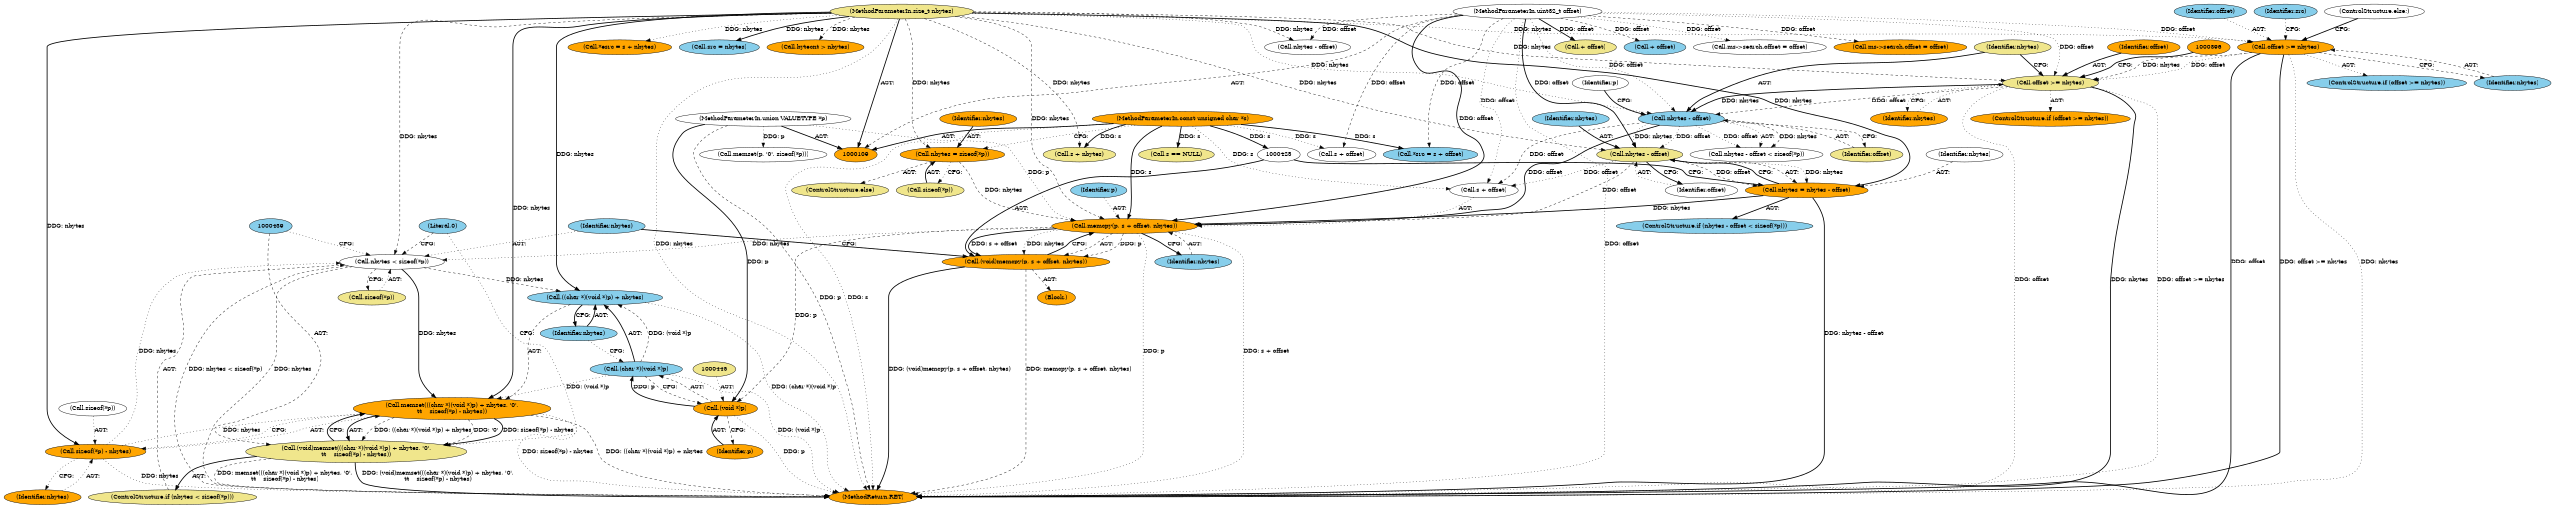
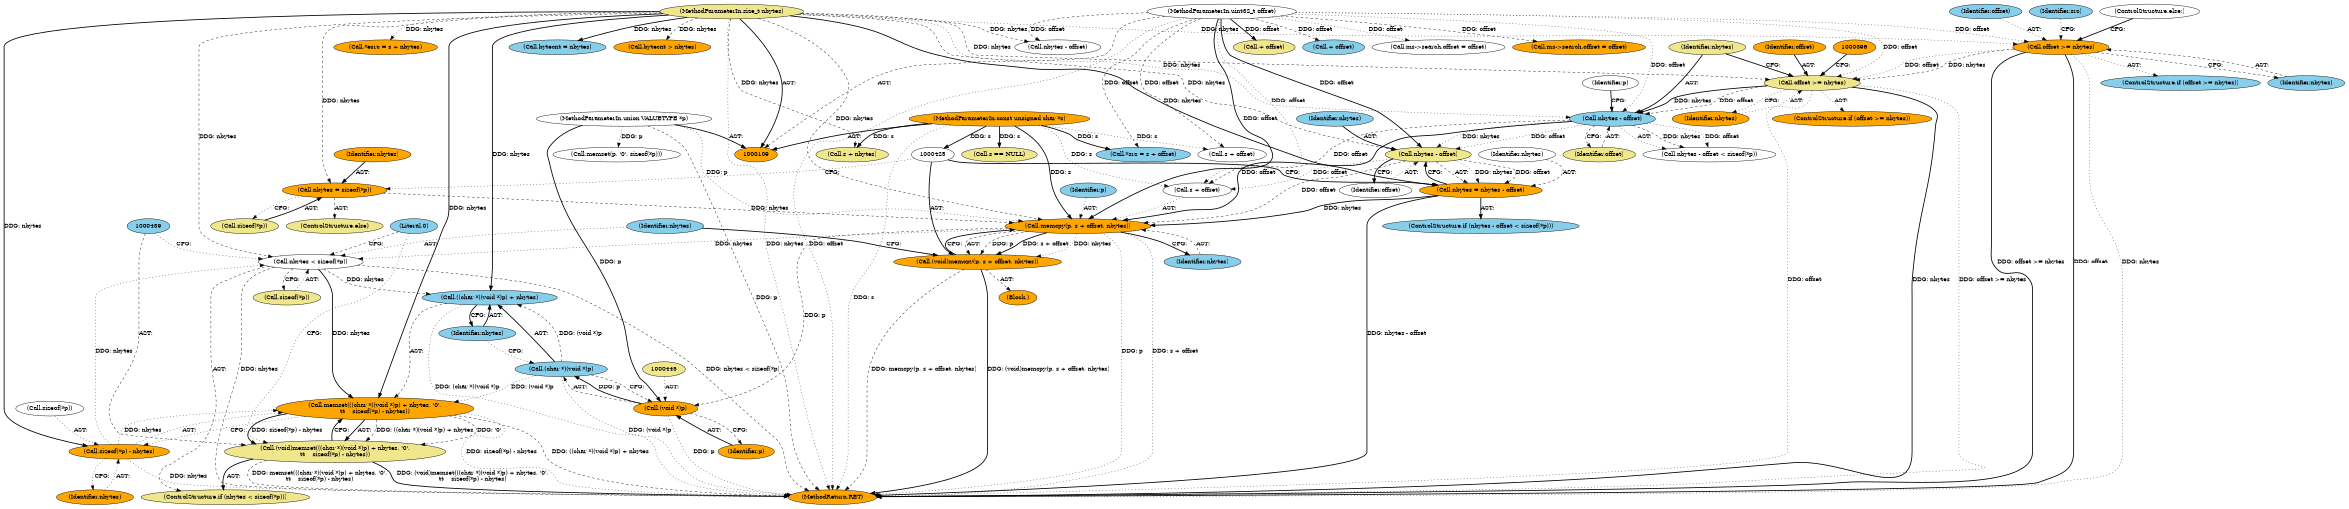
  digraph {
    node [fillcolor=orange style=filled]
    edge [style=dotted]
    n1 [label="(Call,memcpy(p, s + offset, nbytes))"]
    n2 [label="(Call,(void)memcpy(p, s + offset, nbytes))"]
    n3 [fillcolor=white label="(Call,nbytes < sizeof(*p))"]
    n4 [label="(Call,(void *)p)"]
    n5 [label="(MethodReturn,RET)"]
    n6 [fillcolor=skyblue label="(Identifier,nbytes)"]
    n7 [label="(Block,)"]
    n8 [label="(Call,memset(((char *)(void *)p) + nbytes, '\0',\n\t\t    sizeof(*p) - nbytes))"]
    n9 [fillcolor=skyblue label="(Call,((char *)(void *)p) + nbytes)"]
    n10 [fillcolor=khaki label="(ControlStructure,if (nbytes < sizeof(*p)))"]
    n11 [fillcolor=khaki label="(Call,sizeof(*p))"]
    n12 [fillcolor=skyblue label="(Call,(char *)(void *)p)"]
    n13 [label="(Identifier,p)"]
    n14 [fillcolor=white label="(MethodParameterIn,union VALUETYPE *p)"]
    n15 [fillcolor=white label="(Call,memset(p, '\0', sizeof(*p)))"]
    1000109
    n17 [label="(MethodParameterIn,const unsigned char *s)"]
    n18 [fillcolor=khaki label="(Call,s == NULL)"]
    n19 [fillcolor=skyblue label="(Call,*src = s + offset)"]
    n20 [fillcolor=white label="(Call,s + offset)"]
    n21 [fillcolor=white label="(Call,s + offset)"]
    n22 [fillcolor=khaki label="(Call,s + nbytes)"]
    1000425 [fillcolor=white]
    n24 [label="(Call,*esrc = s + nbytes)"]
    n25 [fillcolor=skyblue label="(Call,nbytes - offset)"]
    n26 [fillcolor=khaki label="(Call,nbytes - offset)"]
    n27 [fillcolor=khaki label="(Identifier,offset)"]
    n28 [fillcolor=white label="(Call,nbytes - offset < sizeof(*p))"]
    n29 [label="(Call,nbytes = nbytes - offset)"]
    n30 [fillcolor=white label="(Identifier,offset)"]
    n31 [fillcolor=khaki label="(Call,offset >= nbytes)"]
    n32 [label="(ControlStructure,if (offset >= nbytes))"]
    n33 [label="(Identifier,nbytes)"]
    n34 [label="(Call,offset >= nbytes)"]
    n35 [fillcolor=skyblue label="(ControlStructure,if (offset >= nbytes))"]
    n36 [fillcolor=skyblue label="(Identifier,nbytes)"]
    n37 [fillcolor=white label="(MethodParameterIn,uint32_t offset)"]
    n38 [fillcolor=khaki label="(Call,+ offset)"]
    n39 [fillcolor=skyblue label="(Call,+ offset)"]
    n40 [fillcolor=white label="(Call,ms->search.offset = offset)"]
    n41 [label="(Call,ms->search.offset = offset)"]
    n42 [fillcolor=white label="(Call,nbytes - offset)"]
    n43 [fillcolor=khaki label="(MethodParameterIn,size_t nbytes)"]
    n44 [label="(Call,nbytes = sizeof(*p))"]
    n45 [label="(Call,sizeof(*p) - nbytes)"]
-   n46 [fillcolor=skyblue label="(Call,src = nbytes)"]
+   n46 [fillcolor=skyblue label="(Call,bytecnt = nbytes)"]
    n47 [label="(Call,bytecnt > nbytes)"]
    n48 [fillcolor=khaki label="(Call,sizeof(*p))"]
    n49 [fillcolor=khaki label="(ControlStructure,else)"]
    n50 [fillcolor=skyblue label="(ControlStructure,if (nbytes - offset < sizeof(*p)))"]
    n51 [fillcolor=khaki label="(Call,(void)memset(((char *)(void *)p) + nbytes, '\0',\n\t\t    sizeof(*p) - nbytes))"]
    n52 [fillcolor=skyblue label="(Identifier,nbytes)"]
    n53 [label="(Identifier,nbytes)"]
    n54 [fillcolor=skyblue label="(Identifier,nbytes)"]
    n55 [fillcolor=skyblue label="(Identifier,src)"]
    n56 [fillcolor=white label="(Identifier,nbytes)"]
    n57 [fillcolor=white label="(Call,sizeof(*p))"]
    n58 [fillcolor=skyblue label="(Identifier,nbytes)"]
    n59 [fillcolor=white label="(ControlStructure,else;)"]
    n60 [fillcolor=skyblue label="(Identifier,offset)"]
    n61 [fillcolor=skyblue label="(Identifier,p)"]
    n62 [fillcolor=khaki label="(Identifier,nbytes)"]
    n63 [fillcolor=white label="(Identifier,p)"]
    n64 [label="(Identifier,offset)"]
    n65 [fillcolor=skyblue label="(Literal,0)"]
    n66 [label="(Identifier,nbytes)"]
    1000396
    1000439 [fillcolor=skyblue]
    1000445 [fillcolor=khaki]
    n1 -> n2 [label="AST: " style=dashed]
    n1 -> n2 [label="DDG: p" style=dashed]
    n1 -> n2 [label="DDG: s + offset" style=bold]
    n1 -> n2 [label="DDG: nbytes"]
    n1 -> n3 [label="DDG: nbytes"]
    n1 -> n4 [label="DDG: p" style=dashed]
    n1 -> n5 [label="DDG: p"]
    n1 -> n5 [label="DDG: s + offset"]
    n1 -> n6 [label="CFG: " style=bold]
    n2 -> n1 [label="CFG: " style=bold]
    n2 -> n5 [label="DDG: memcpy(p, s + offset, nbytes)" style=dashed]
    n2 -> n5 [label="DDG: (void)memcpy(p, s + offset, nbytes)" style=bold]
    n2 -> n7 [label="AST: " style=dashed]
    n3 -> n5 [label="DDG: nbytes" style=dashed]
    n3 -> n5 [label="DDG: nbytes < sizeof(*p)" style=dashed]
    n3 -> n8 [label="DDG: nbytes" style=bold]
    n3 -> n9 [label="DDG: nbytes" style=dashed]
-   n10 -> n3 [label="AST: " style=dashed]
+   n3 -> n10 [label="AST: " style=dashed]
    n3 -> n11 [label="CFG: " style=dashed]
    n4 -> n5 [label="DDG: p"]
    n4 -> n12 [label="AST: " style=dashed]
    n4 -> n12 [label="DDG: p" style=bold]
    n4 -> n13 [label="CFG: " style=dashed]
    n6 -> n1 [label="AST: " style=dashed]
    n8 -> n5 [label="DDG: sizeof(*p) - nbytes"]
    n8 -> n5 [label="DDG: ((char *)(void *)p) + nbytes" style=dashed]
    n8 -> n45 [label="CFG: "]
    n8 -> n51 [label="AST: " style=bold]
    n8 -> n51 [label="DDG: ((char *)(void *)p) + nbytes" style=dashed]
    n8 -> n51 [label="DDG: '\0'" style=dashed]
    n8 -> n51 [label="DDG: sizeof(*p) - nbytes" style=bold]
    n9 -> n5 [label="DDG: (char *)(void *)p"]
    n9 -> n8 [label="AST: " style=dashed]
    n9 -> n52 [label="CFG: " style=bold]
    n11 -> n3 [label="AST: "]
    n12 -> n4 [label="CFG: " style=dashed]
    n12 -> n5 [label="DDG: (void *)p"]
    n12 -> n8 [label="DDG: (void *)p"]
    n12 -> n9 [label="AST: " style=bold]
    n12 -> n9 [label="DDG: (void *)p" style=dashed]
    n13 -> n4 [label="AST: " style=bold]
    n14 -> n1 [label="DDG: p"]
    n14 -> n4 [label="DDG: p" style=bold]
    n14 -> n5 [label="DDG: p" style=dashed]
    n14 -> n15 [label="DDG: p"]
    n14 -> 1000109 [label="AST: " style=bold]
    n17 -> n1 [label="DDG: s" style=bold]
    n17 -> n5 [label="DDG: s"]
    n17 -> 1000109 [label="AST: " style=bold]
    n17 -> n18 [label="DDG: s" style=bold]
    n17 -> n19 [label="DDG: s" style=bold]
    n17 -> n20 [label="DDG: s"]
    n17 -> n21 [label="DDG: s"]
    n17 -> n22 [label="DDG: s" style=bold]
    n17 -> 1000425 [label="DDG: s" style=bold]
    n20 -> n1 [label="AST: "]
    1000425 -> n2 [label="AST: " style=bold]
    1000425 -> n29 [label="CFG: " style=bold]
-   n17 -> n44 [label="CFG: "]
+   1000425 -> n44 [label="CFG: "]
    n25 -> n1 [label="DDG: offset" style=bold]
    n25 -> n20 [label="DDG: offset" style=dashed]
    n25 -> n26 [label="DDG: nbytes"]
    n25 -> n26 [label="DDG: offset"]
    n25 -> n27 [label="CFG: " style=dashed]
    n25 -> n28 [label="AST: "]
    n25 -> n28 [label="DDG: nbytes" style=dashed]
    n25 -> n28 [label="DDG: offset"]
    n26 -> n1 [label="DDG: offset" style=dashed]
    n26 -> n20 [label="DDG: offset"]
    n26 -> n29 [label="AST: " style=dashed]
    n26 -> n29 [label="DDG: nbytes"]
    n26 -> n29 [label="DDG: offset" style=dashed]
    n26 -> n30 [label="CFG: " style=bold]
    n27 -> n25 [label="AST: " style=dashed]
    n29 -> n1 [label="DDG: nbytes" style=bold]
    n29 -> n5 [label="DDG: nbytes - offset" style=bold]
    n29 -> n26 [label="CFG: " style=bold]
    n29 -> n50 [label="AST: " style=bold]
    n30 -> n26 [label="AST: "]
    n31 -> n5 [label="DDG: offset"]
    n31 -> n5 [label="DDG: nbytes" style=bold]
    n31 -> n5 [label="DDG: offset >= nbytes"]
    n31 -> n25 [label="DDG: nbytes" style=bold]
    n31 -> n25 [label="DDG: offset" style=dashed]
    n31 -> n32 [label="AST: "]
    n31 -> n33 [label="CFG: "]
    n33 -> n31 [label="AST: "]
    n34 -> n5 [label="DDG: offset" style=bold]
    n34 -> n5 [label="DDG: nbytes"]
    n34 -> n5 [label="DDG: offset >= nbytes" style=bold]
    n34 -> n31 [label="DDG: offset"]
    n34 -> n31 [label="DDG: nbytes" style=dashed]
    n34 -> n35 [label="AST: "]
    n34 -> n36 [label="CFG: " style=dashed]
    n36 -> n34 [label="AST: " style=dashed]
    n37 -> n1 [label="DDG: offset" style=bold]
    n37 -> n5 [label="DDG: offset"]
    n37 -> 1000109 [label="AST: " style=dashed]
    n37 -> n19 [label="DDG: offset" style=dashed]
    n37 -> n20 [label="DDG: offset"]
    n37 -> n21 [label="DDG: offset" style=dashed]
    n37 -> n25 [label="DDG: offset"]
    n37 -> n26 [label="DDG: offset" style=bold]
    n37 -> n31 [label="DDG: offset"]
    n37 -> n34 [label="DDG: offset"]
    n37 -> n38 [label="DDG: offset" style=bold]
    n37 -> n39 [label="DDG: offset" style=dashed]
    n37 -> n40 [label="DDG: offset"]
    n37 -> n41 [label="DDG: offset" style=dashed]
    n37 -> n42 [label="DDG: offset" style=dashed]
    n43 -> n1 [label="DDG: nbytes" style=dashed]
    n43 -> n3 [label="DDG: nbytes" style=dashed]
    n43 -> n5 [label="DDG: nbytes"]
    n43 -> n8 [label="DDG: nbytes" style=bold]
    n43 -> n9 [label="DDG: nbytes" style=bold]
    n43 -> 1000109 [label="AST: " style=bold]
    n43 -> n22 [label="DDG: nbytes" style=dashed]
    n43 -> n24 [label="DDG: nbytes"]
    n43 -> n25 [label="DDG: nbytes"]
    n43 -> n26 [label="DDG: nbytes" style=dashed]
    n43 -> n29 [label="DDG: nbytes" style=bold]
    n43 -> n31 [label="DDG: nbytes" style=dashed]
    n43 -> n34 [label="DDG: nbytes"]
    n43 -> n42 [label="DDG: nbytes" style=dashed]
    n43 -> n44 [label="DDG: nbytes" style=dashed]
    n43 -> n45 [label="DDG: nbytes" style=bold]
    n43 -> n46 [label="DDG: nbytes" style=bold]
    n43 -> n47 [label="DDG: nbytes" style=dashed]
    n44 -> n1 [label="DDG: nbytes" style=dashed]
    n44 -> n48 [label="CFG: "]
    n44 -> n49 [label="AST: " style=dashed]
    n45 -> n3 [label="DDG: nbytes"]
    n45 -> n5 [label="DDG: nbytes"]
    n45 -> n8 [label="AST: "]
    n45 -> n8 [label="DDG: nbytes"]
    n45 -> n53 [label="CFG: "]
    n48 -> n44 [label="AST: " style=bold]
    n51 -> n5 [label="DDG: memset(((char *)(void *)p) + nbytes, '\0',\n\t\t    sizeof(*p) - nbytes)" style=dashed]
    n51 -> n5 [label="DDG: (void)memset(((char *)(void *)p) + nbytes, '\0',\n\t\t    sizeof(*p) - nbytes)" style=bold]
    n51 -> n8 [label="CFG: " style=bold]
    n51 -> n10 [label="AST: " style=bold]
    n52 -> n9 [label="AST: " style=bold]
    n52 -> n12 [label="CFG: "]
    n53 -> n45 [label="AST: "]
    n54 -> n2 [label="CFG: " style=bold]
    n54 -> n3 [label="AST: "]
    n55 -> n34 [label="CFG: "]
    n56 -> n29 [label="AST: " style=dashed]
    n57 -> n45 [label="AST: "]
    n58 -> n26 [label="AST: " style=bold]
    n59 -> n34 [label="CFG: " style=bold]
    n60 -> n34 [label="AST: "]
    n61 -> n1 [label="AST: "]
    n62 -> n25 [label="AST: " style=bold]
    n62 -> n31 [label="CFG: " style=bold]
    n63 -> n25 [label="CFG: " style=bold]
    n64 -> n31 [label="AST: " style=bold]
    n65 -> n3 [label="CFG: " style=dashed]
    n65 -> n51 [label="CFG: "]
    n66 -> n44 [label="AST: " style=bold]
    1000396 -> n31 [label="CFG: " style=bold]
    1000439 -> n3 [label="CFG: "]
    1000439 -> n51 [label="AST: " style=dashed]
    1000445 -> n4 [label="AST: "]
  }
